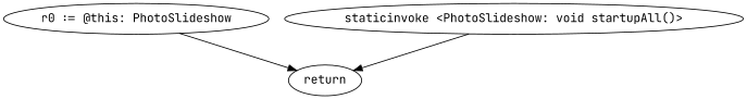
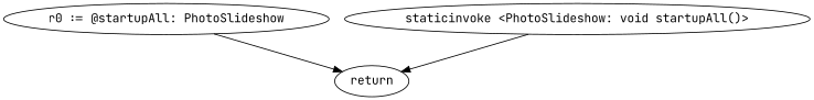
  digraph {
    fontname="JetBrains Mono"
    node [fontname="JetBrains Mono"]
    edge [fontname="JetBrains Mono"]
-   "r0 := @this: PhotoSlideshow"
+   "r0 := @this: PhotoSlideshow" [label="r0 := @startupAll: PhotoSlideshow"]
    return
    "staticinvoke <PhotoSlideshow: void startupAll()>"
    "r0 := @this: PhotoSlideshow" -> return
    "staticinvoke <PhotoSlideshow: void startupAll()>" -> return
  }
